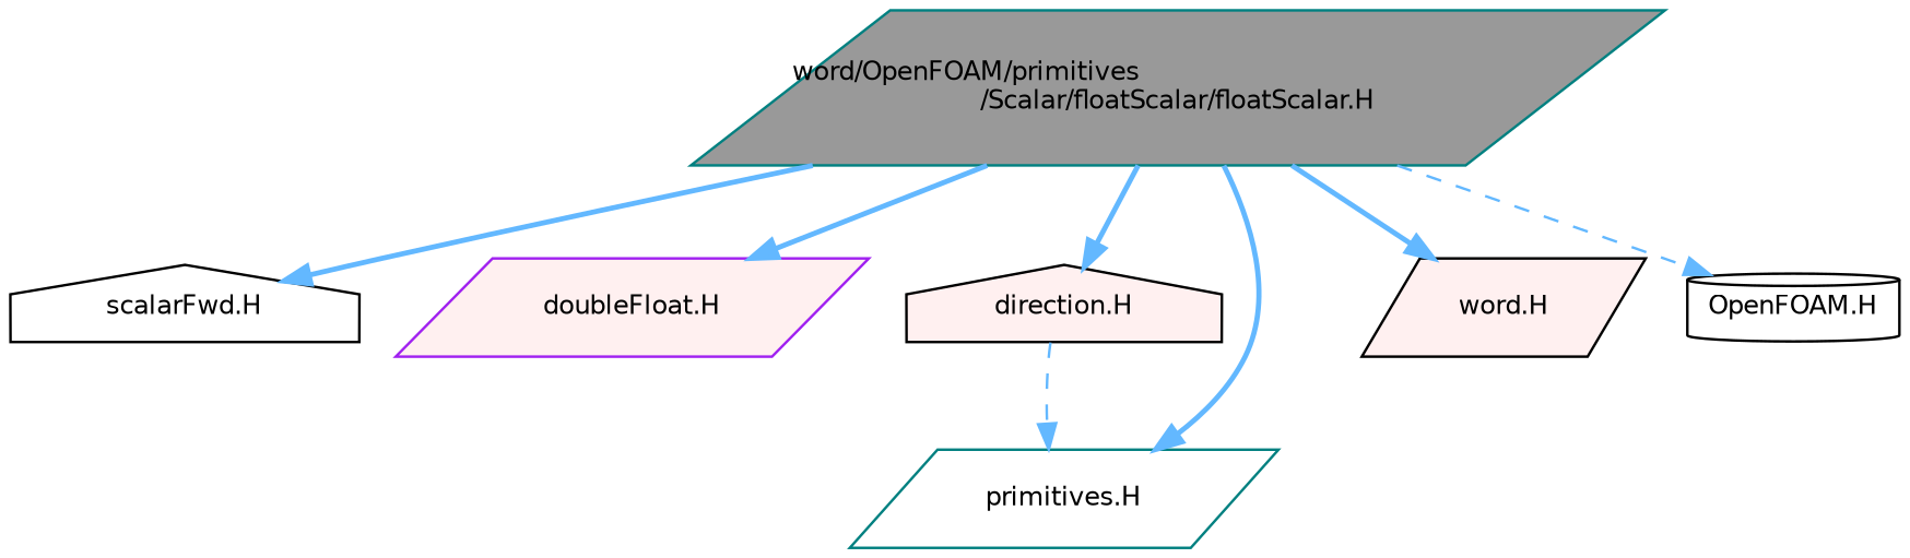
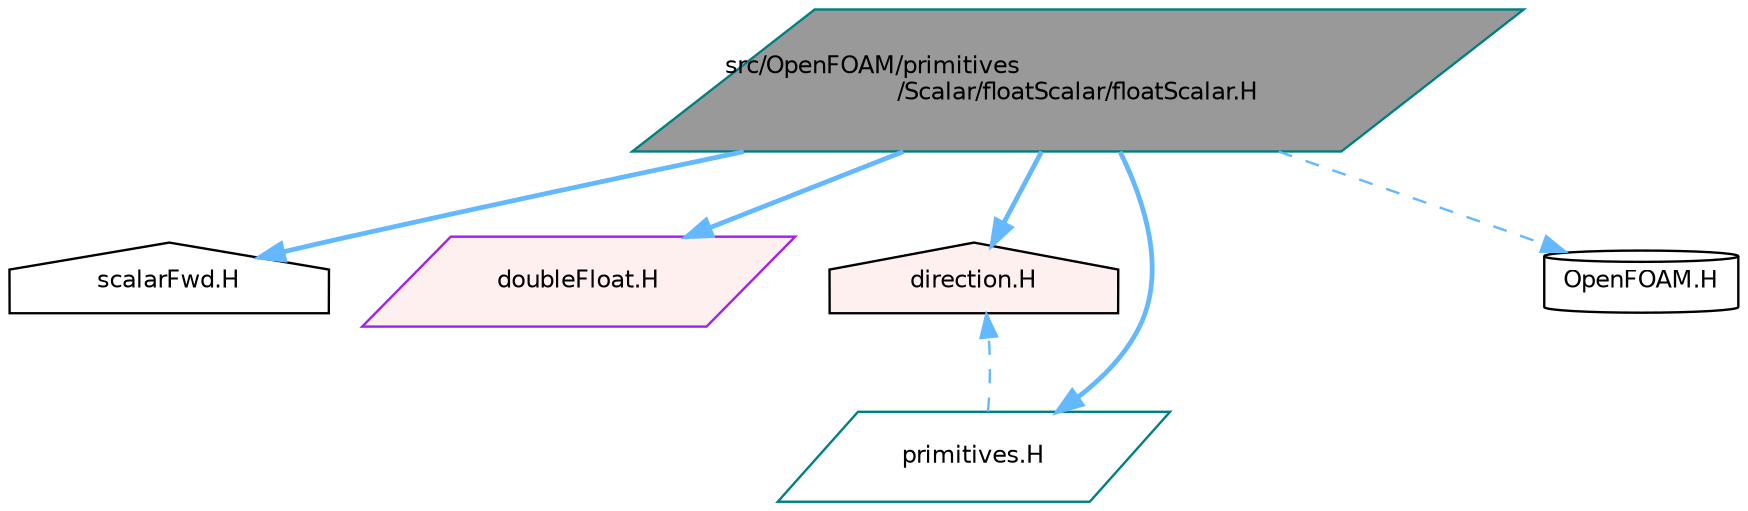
  digraph {
    node [color=black fillcolor=white fontname=Helvetica fontsize=10 shape=parallelogram style=filled]
    edge [color=steelblue1 fontname=Helvetica fontsize=10 labelfontname=Helvetica labelfontsize=10 style=bold]
-   n1 [color=teal fillcolor=grey60 fontcolor=black height=0.2 label="word/OpenFOAM/primitives\l/Scalar/floatScalar/floatScalar.H" width=0.4]
+   n1 [color=teal fillcolor=grey60 fontcolor=black height=0.2 label="src/OpenFOAM/primitives\l/Scalar/floatScalar/floatScalar.H" width=0.4]
    n2 [height=0.2 label="scalarFwd.H" shape=house width=0.4]
    n3 [color=purple fillcolor="#FFF0F0" height=0.2 label="doubleFloat.H" width=0.4]
    n4 [fillcolor="#FFF0F0" height=0.2 label="direction.H" shape=house width=0.4]
    n5 [color=teal height=0.2 label="primitives.H" width=0.4]
-   n6 [fillcolor="#FFF0F0" height=0.2 label="word.H" width=0.4]
    n7 [height=0.2 label="OpenFOAM.H" shape=cylinder width=0.4]
    n1 -> n2
    n1 -> n3
    n1 -> n4
    n1 -> n5
-   n1 -> n6
    n1 -> n7 [style=dashed]
-   n4 -> n5 [style=dashed]
+   n5 -> n4 [style=dashed]
  }
